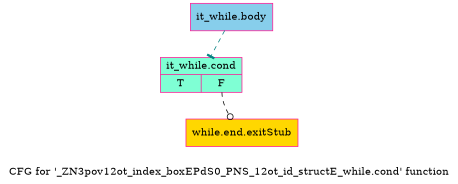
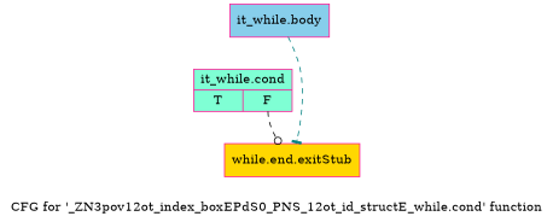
  digraph {
    label="CFG for '_ZN3pov12ot_index_boxEPdS0_PNS_12ot_id_structE_while.cond' function"
    node [color=deeppink shape=record style=filled]
    edge [style=dashed]
    n1 [fillcolor=aquamarine label="{it_while.cond|{<s0>T|<s1>F}}"]
    n2 [fillcolor=gold label="{while.end.exitStub}"]
    n3 [fillcolor=skyblue label="{it_while.body}"]
    n1 -> n2 [arrowhead=odot color=black tailport=s1]
-   n3 -> n1 [arrowhead=tee color=teal]
+   n3 -> n2 [arrowhead=tee color=teal]
  }
